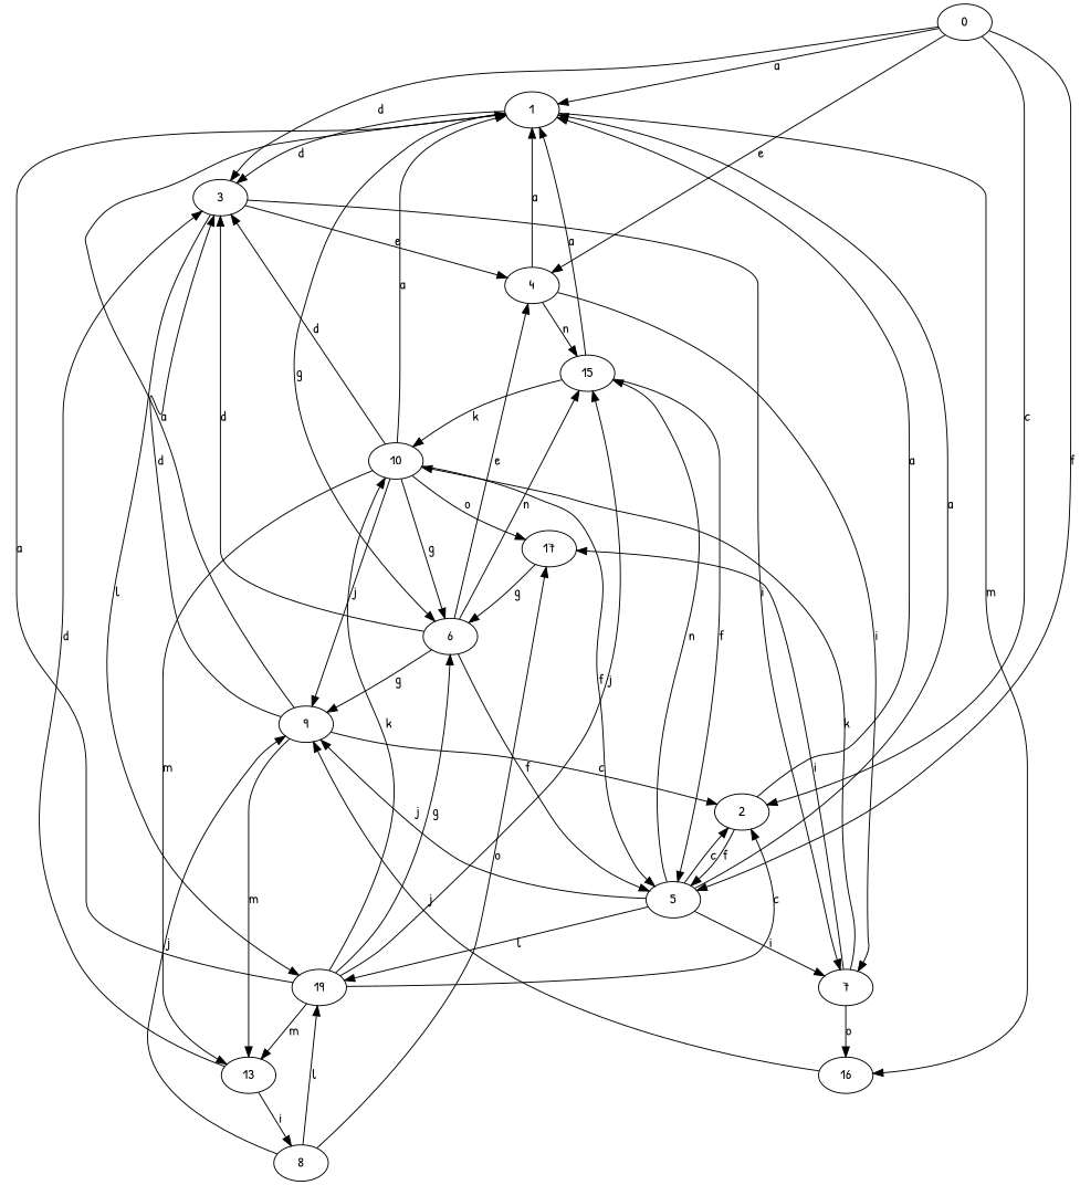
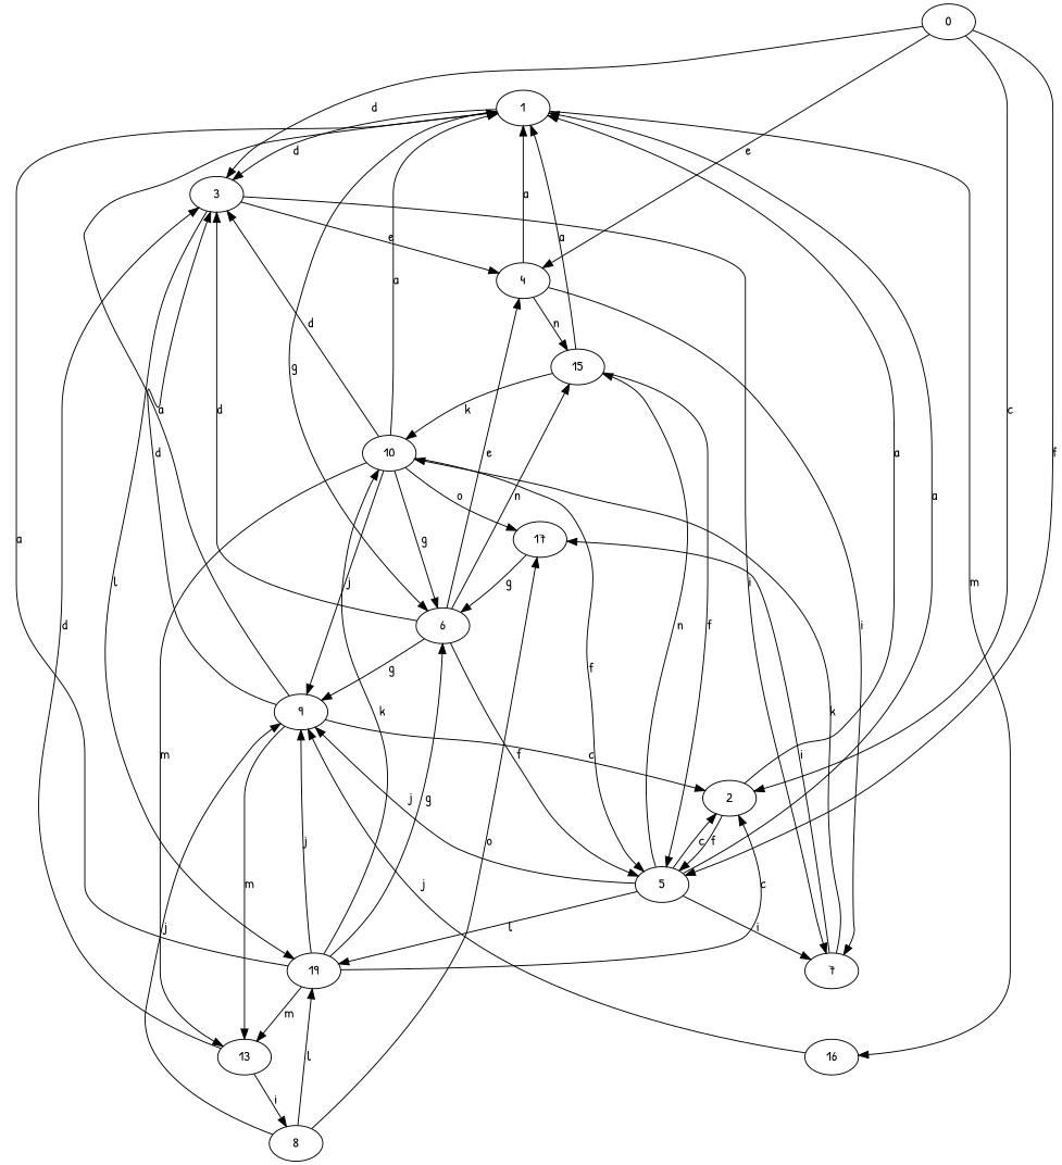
  strict digraph {
    fontname="Patrick Hand"
    node [fontname="Patrick Hand"]
    edge [fontname="Patrick Hand"]
    1
    3
    6
    16
    4
    7
    n7 [label=19]
    5
    15
    9
    13
    8
    2
    10
    17
    0
    1 -> 3 [label=d]
    1 -> 6 [label=g]
    1 -> 16 [label=m]
    3 -> 4 [label=e]
    3 -> 7 [label=i]
    3 -> n7 [label=l]
    6 -> 3 [label=d]
    6 -> 4 [label=e]
    6 -> 5 [label=f]
    6 -> 15 [label=n]
    6 -> 9 [label=g]
    16 -> 9 [label=j]
    4 -> 1 [label=a]
    4 -> 7 [label=i]
    4 -> 15 [label=n]
-   7 -> 16 [label=o]
    7 -> 10 [label=k]
    7 -> 17 [label=i]
    n7 -> 1 [label=a]
    n7 -> 6 [label=g]
-   n7 -> 15 [label=j]
+   n7 -> 9 [label=j]
    n7 -> 13 [label=m]
    n7 -> 2 [label=c]
    n7 -> 10 [label=k]
    5 -> 1 [label=a]
    5 -> 7 [label=i]
    5 -> n7 [label=l]
    5 -> 15 [label=n]
    5 -> 9 [label=j]
    5 -> 2 [label=c]
    15 -> 1 [label=a]
    15 -> 5 [label=f]
    15 -> 10 [label=k]
    9 -> 1 [label=a]
    9 -> 3 [label=d]
    9 -> 13 [label=m]
    9 -> 2 [label=c]
    13 -> 3 [label=d]
    13 -> 8 [label=i]
    8 -> n7 [label=l]
    8 -> 9 [label=j]
    8 -> 17 [label=o]
    2 -> 1 [label=a]
    2 -> 5 [label=f]
    10 -> 1 [label=a]
    10 -> 3 [label=d]
    10 -> 6 [label=g]
    10 -> 5 [label=f]
    10 -> 9 [label=j]
    10 -> 13 [label=m]
    10 -> 17 [label=o]
    17 -> 6 [label=g]
-   0 -> 1 [label=a]
    0 -> 3 [label=d]
    0 -> 4 [label=e]
    0 -> 5 [label=f]
    0 -> 2 [label=c]
  }
